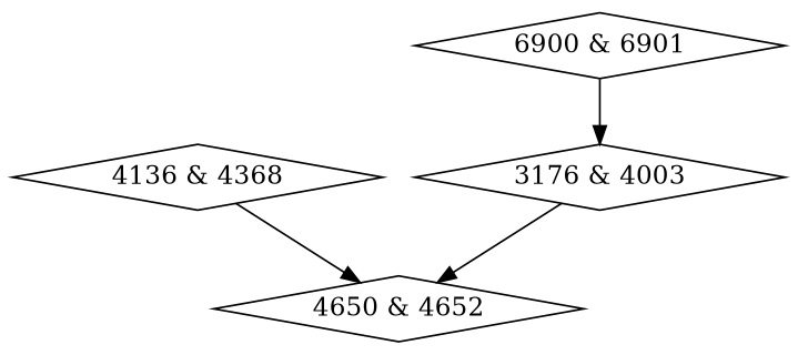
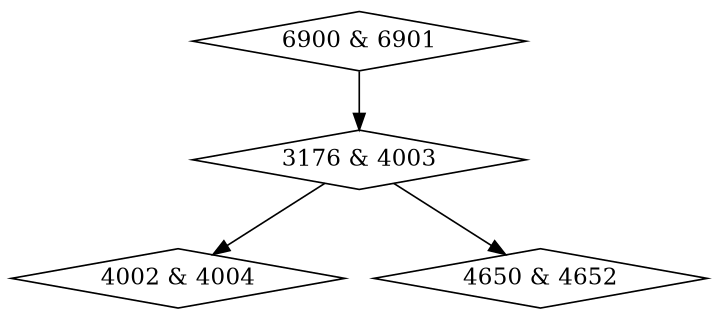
  digraph {
    node [shape=diamond]
    n1 [label="3176 & 4003"]
+   n2 [label="4002 & 4004"]
    n3 [label="4650 & 4652"]
-   n4 [label="4136 & 4368"]
    n5 [label="6900 & 6901"]
+   n1 -> n2
    n1 -> n3
-   n4 -> n3
    n5 -> n1
  }
